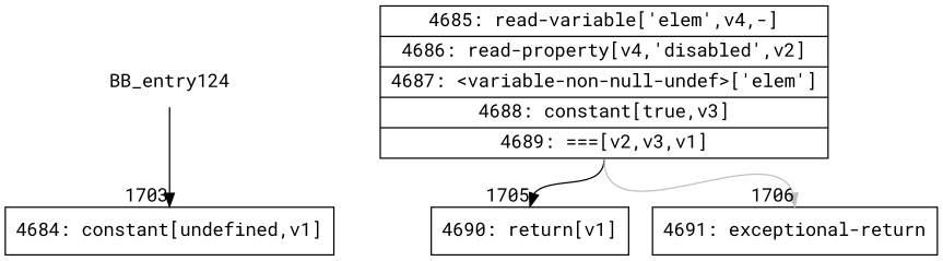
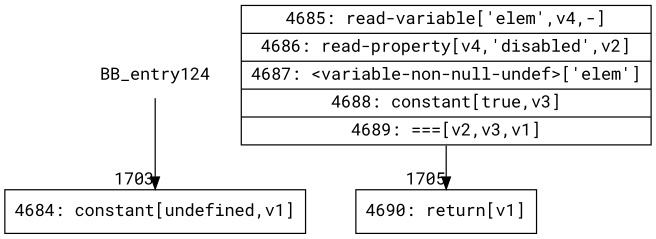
  digraph {
    fontname="Roboto Mono"
    rankdir=TD
    node [fontname="Roboto Mono" shape=record]
    edge [fontname="Roboto Mono" headport=n tailport=s]
    n1 [label=BB_entry124 shape=none]
    n2 [label="{4684: constant[undefined,v1]}"]
    n3 [label="{4685: read-variable['elem',v4,-]|4686: read-property[v4,'disabled',v2]|4687: \<variable-non-null-undef\>['elem']|4688: constant[true,v3]|4689: ===[v2,v3,v1]}"]
    n4 [label="{4690: return[v1]}"]
-   n5 [label="{4691: exceptional-return}"]
    n1 -> n2 [headlabel="    1703"]
    n3 -> n4 [headlabel="      1705"]
-   n3 -> n5 [color=gray headlabel="      1706"]
  }
